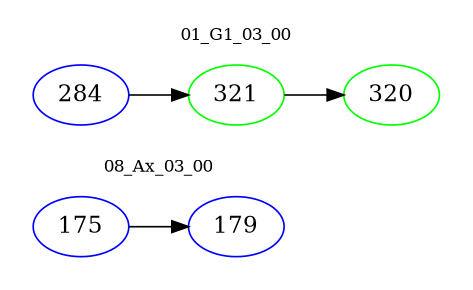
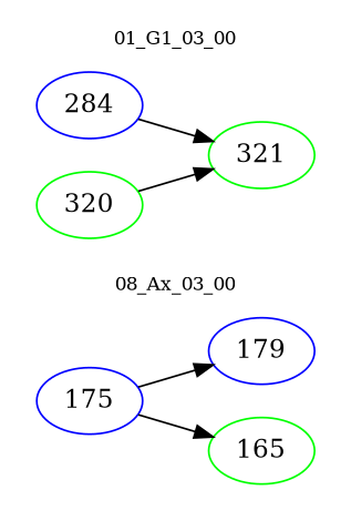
  digraph {
    rankdir=LR
    node [color=blue]
    edge [color=black]
    n1 [label=175]
+   n2 [color=green label=165]
    n3 [label=179]
    n4 [color=green label=321]
    n5 [label=284]
    n6 [color=green label=320]
    subgraph cluster_1 {
      color=white
      fontsize=10
      label="08_Ax_03_00"
      n1
+     n2
      n3
    }
    subgraph cluster_2 {
      color=white
      fontsize=10
      label="01_G1_03_00"
      n4
      n5
      n6
    }
+   n1 -> n2
    n1 -> n3
-   n4 -> n6
+   n6 -> n4
    n5 -> n4
  }
